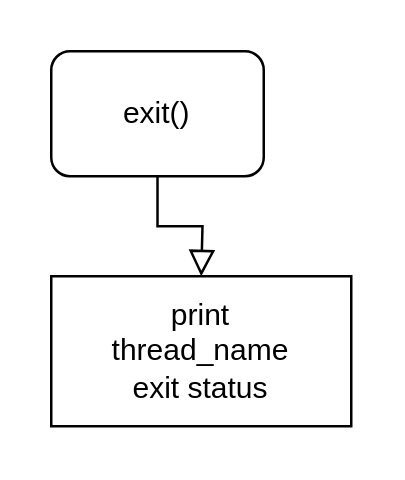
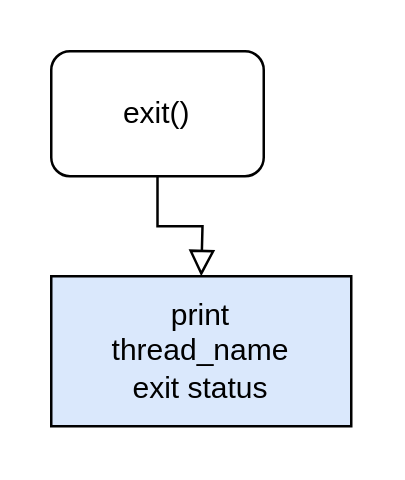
  <mxCell id="0" />
  <mxCell id="1" parent="0" />
  <mxCell id="2" value="" style="rounded=0;html=1;jettySize=auto;orthogonalLoop=1;fontSize=11;endArrow=block;endFill=0;endSize=8;strokeWidth=1;shadow=0;labelBackgroundColor=none;edgeStyle=orthogonalEdgeStyle;" parent="1" source="3" edge="1"><mxGeometry relative="1" as="geometry"><mxPoint x="80" y="110" as="targetPoint" /></mxGeometry></mxCell>
  <mxCell id="3" value="exit()" style="rounded=1;whiteSpace=wrap;html=1;fontSize=12;glass=0;strokeWidth=1;shadow=0;" parent="1" vertex="1"><mxGeometry x="20" y="20" width="85" height="50" as="geometry" /></mxCell>
- <mxCell id="4" value="print&lt;br&gt;thread_name&lt;br&gt;exit status" style="rounded=0;whiteSpace=wrap;html=1;" parent="1" vertex="1"><mxGeometry x="20" y="110" width="120" height="60" as="geometry" /></mxCell>
+ <mxCell id="4" value="print&lt;br&gt;thread_name&lt;br&gt;exit status" style="rounded=0;whiteSpace=wrap;html=1;fillColor=#dae8fc;" parent="1" vertex="1"><mxGeometry x="20" y="110" width="120" height="60" as="geometry" /></mxCell>
